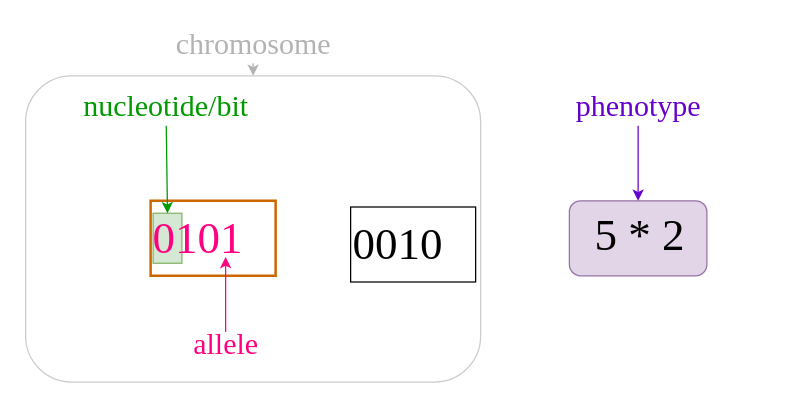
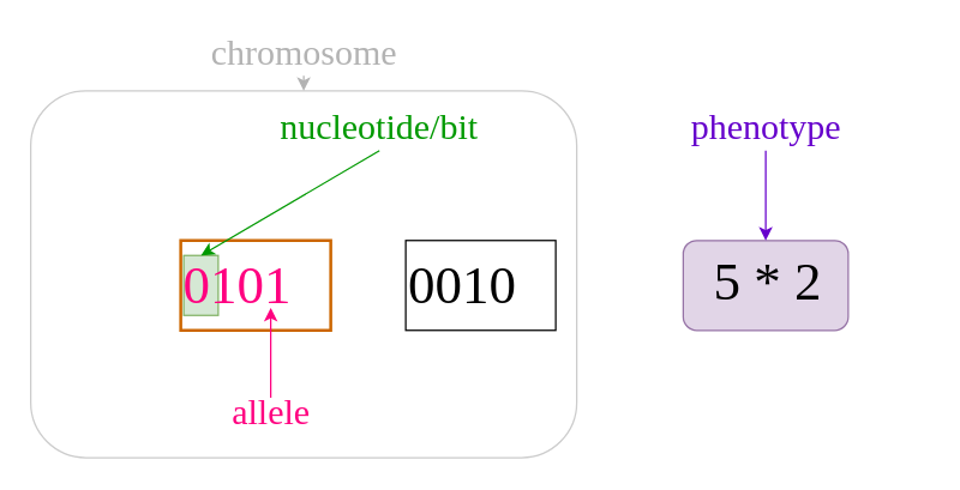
  <mxCell id="0" />
  <mxCell id="1" parent="0" />
  <mxCell id="2" value="" style="rounded=0;whiteSpace=wrap;html=1;fillColor=#d5e8d4;strokeColor=#82b366;" parent="1" vertex="1"><mxGeometry x="122" y="170" width="23" height="40" as="geometry" /></mxCell>
  <mxCell id="3" value="&lt;font style=&quot;font-size: 36px;&quot; face=&quot;Verdana&quot; color=&quot;#ff0080&quot;&gt;0101&lt;/font&gt;" style="text;html=1;strokeColor=#CC6600;fillColor=none;align=left;verticalAlign=middle;whiteSpace=wrap;rounded=0;strokeWidth=2;" parent="1" vertex="1"><mxGeometry x="120" y="160" width="100" height="60" as="geometry" /></mxCell>
  <mxCell id="4" value="" style="rounded=1;whiteSpace=wrap;html=1;fillColor=#e1d5e7;strokeColor=#9673a6;glass=0;shadow=0;" parent="1" vertex="1"><mxGeometry x="455" y="160" width="110" height="60" as="geometry" /></mxCell>
  <mxCell id="5" value="&lt;font style=&quot;font-size: 36px;&quot; face=&quot;Verdana&quot;&gt;5 * 2&lt;/font&gt;" style="text;html=1;strokeColor=none;fillColor=none;align=center;verticalAlign=middle;whiteSpace=wrap;rounded=0;fontFamily=Helvetica;" parent="1" vertex="1"><mxGeometry x="455" y="165" width="112.5" height="45" as="geometry" /></mxCell>
- <mxCell id="6" value="&lt;font style=&quot;font-size: 24px;&quot; face=&quot;Verdana&quot; color=&quot;#009900&quot;&gt;nucleotide/bit&lt;br&gt;&lt;/font&gt;" style="text;html=1;strokeColor=none;fillColor=none;align=center;verticalAlign=middle;whiteSpace=wrap;rounded=0;" parent="1" vertex="1"><mxGeometry x="25" y="70" width="215" height="30" as="geometry" /></mxCell>
+ <mxCell id="6" value="&lt;font style=&quot;font-size: 24px;&quot; face=&quot;Verdana&quot; color=&quot;#009900&quot;&gt;nucleotide/bit&lt;br&gt;&lt;/font&gt;" style="text;html=1;strokeColor=none;fillColor=none;align=center;verticalAlign=middle;whiteSpace=wrap;rounded=0;" parent="1" vertex="1"><mxGeometry x="145" y="70" width="215" height="30" as="geometry" /></mxCell>
  <mxCell id="7" value="" style="endArrow=classic;html=1;rounded=0;exitX=0.5;exitY=1;exitDx=0;exitDy=0;strokeColor=#009900;entryX=0.5;entryY=0;entryDx=0;entryDy=0;" parent="1" source="6" target="2" edge="1"><mxGeometry width="50" height="50" relative="1" as="geometry"><mxPoint x="190" y="400" as="sourcePoint" /><mxPoint x="145" y="150" as="targetPoint" /></mxGeometry></mxCell>
  <mxCell id="8" value="&lt;font style=&quot;font-size: 24px;&quot; face=&quot;Verdana&quot; color=&quot;#6600cc&quot;&gt;phenotype&lt;/font&gt;" style="text;html=1;strokeColor=none;fillColor=none;align=center;verticalAlign=middle;whiteSpace=wrap;rounded=0;" parent="1" vertex="1"><mxGeometry x="402.5" y="70" width="215" height="30" as="geometry" /></mxCell>
  <mxCell id="9" value="" style="endArrow=classic;html=1;rounded=0;strokeColor=#6600CC;entryX=0.5;entryY=0;entryDx=0;entryDy=0;exitX=0.5;exitY=1;exitDx=0;exitDy=0;" parent="1" source="8" target="4" edge="1"><mxGeometry width="50" height="50" relative="1" as="geometry"><mxPoint x="475" y="120" as="sourcePoint" /><mxPoint x="206" y="140" as="targetPoint" /></mxGeometry></mxCell>
  <mxCell id="10" value="" style="shape=image;html=1;verticalAlign=top;verticalLabelPosition=bottom;labelBackgroundColor=#ffffff;imageAspect=0;aspect=fixed;image=https://cdn2.iconfinder.com/data/icons/css-vol-2/24/math-equal-128.png" parent="1" vertex="1"><mxGeometry x="390" y="168" width="44" height="44" as="geometry" /></mxCell>
- <mxCell id="11" value="&lt;font style=&quot;font-size: 36px;&quot; face=&quot;Verdana&quot;&gt;0010&lt;/font&gt;" style="text;html=1;strokeColor=default;fillColor=none;align=left;verticalAlign=middle;whiteSpace=wrap;rounded=0;" parent="1" vertex="1"><mxGeometry x="280" y="165" width="100" height="60" as="geometry" /></mxCell>
+ <mxCell id="11" value="&lt;font style=&quot;font-size: 36px;&quot; face=&quot;Verdana&quot;&gt;0010&lt;/font&gt;" style="text;html=1;strokeColor=default;fillColor=none;align=left;verticalAlign=middle;whiteSpace=wrap;rounded=0;" parent="1" vertex="1"><mxGeometry x="270" y="160" width="100" height="60" as="geometry" /></mxCell>
  <mxCell id="12" value="&lt;font style=&quot;font-size: 24px;&quot; face=&quot;Verdana&quot; color=&quot;#ff0080&quot;&gt;allele&lt;/font&gt;" style="text;html=1;strokeColor=none;fillColor=none;align=center;verticalAlign=middle;whiteSpace=wrap;rounded=0;" parent="1" vertex="1"><mxGeometry x="142.5" y="265" width="75" height="20" as="geometry" /></mxCell>
  <mxCell id="13" value="" style="endArrow=classic;html=1;rounded=0;strokeColor=#FF0080;exitX=0.5;exitY=0;exitDx=0;exitDy=0;" parent="1" edge="1"><mxGeometry width="50" height="50" relative="1" as="geometry"><mxPoint x="180" y="265" as="sourcePoint" /><mxPoint x="180" y="205" as="targetPoint" /><Array as="points" /></mxGeometry></mxCell>
  <mxCell id="14" value="" style="rounded=1;whiteSpace=wrap;html=1;fillColor=none;strokeColor=#CCCCCC;glass=0;shadow=0;strokeWidth=1;" parent="1" vertex="1"><mxGeometry x="20" y="60" width="364" height="245" as="geometry" /></mxCell>
  <mxCell id="15" value="&lt;font style=&quot;font-size: 24px;&quot; face=&quot;Verdana&quot; color=&quot;#b3b3b3&quot;&gt;chromosome&lt;/font&gt;" style="text;html=1;strokeColor=none;fillColor=none;align=center;verticalAlign=middle;whiteSpace=wrap;rounded=0;" parent="1" vertex="1"><mxGeometry x="94.5" y="20" width="215" height="30" as="geometry" /></mxCell>
  <mxCell id="16" value="" style="endArrow=classic;html=1;rounded=0;strokeColor=#B3B3B3;entryX=0.5;entryY=0;entryDx=0;entryDy=0;exitX=0.5;exitY=1;exitDx=0;exitDy=0;" parent="1" source="15" target="14" edge="1"><mxGeometry width="50" height="50" relative="1" as="geometry"><mxPoint x="628" y="110" as="sourcePoint" /><mxPoint x="628" y="170" as="targetPoint" /></mxGeometry></mxCell>
